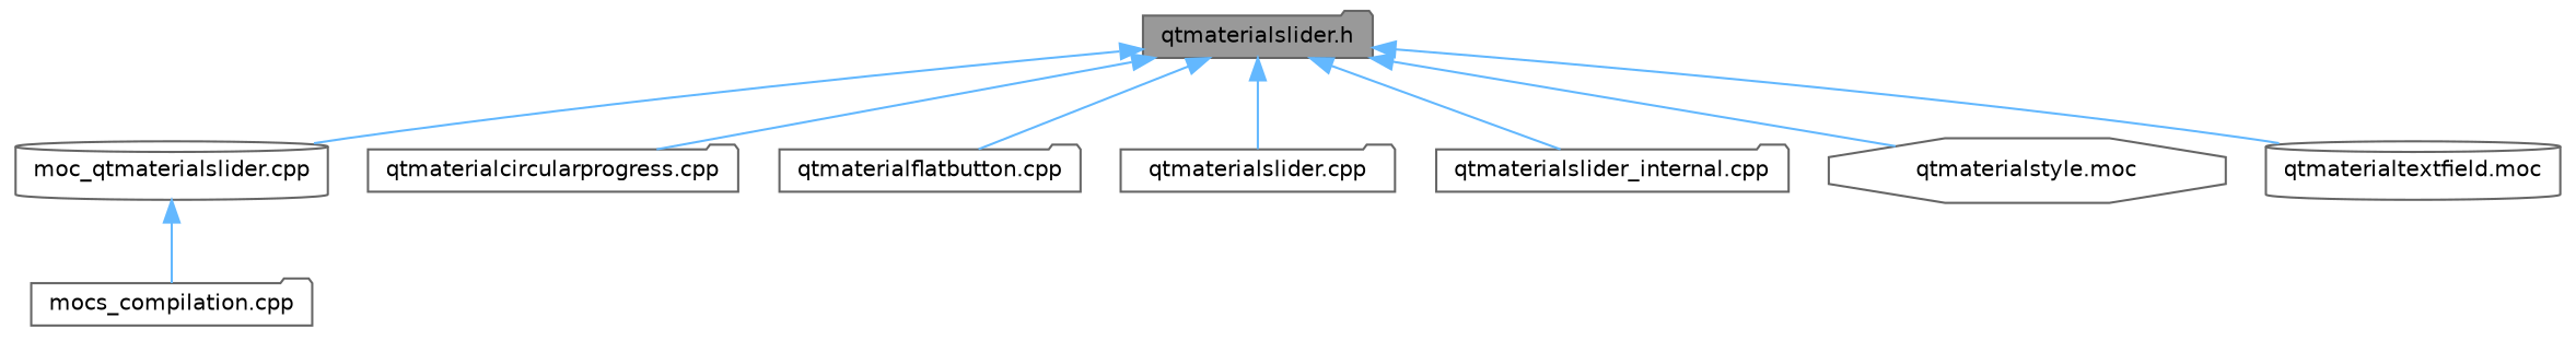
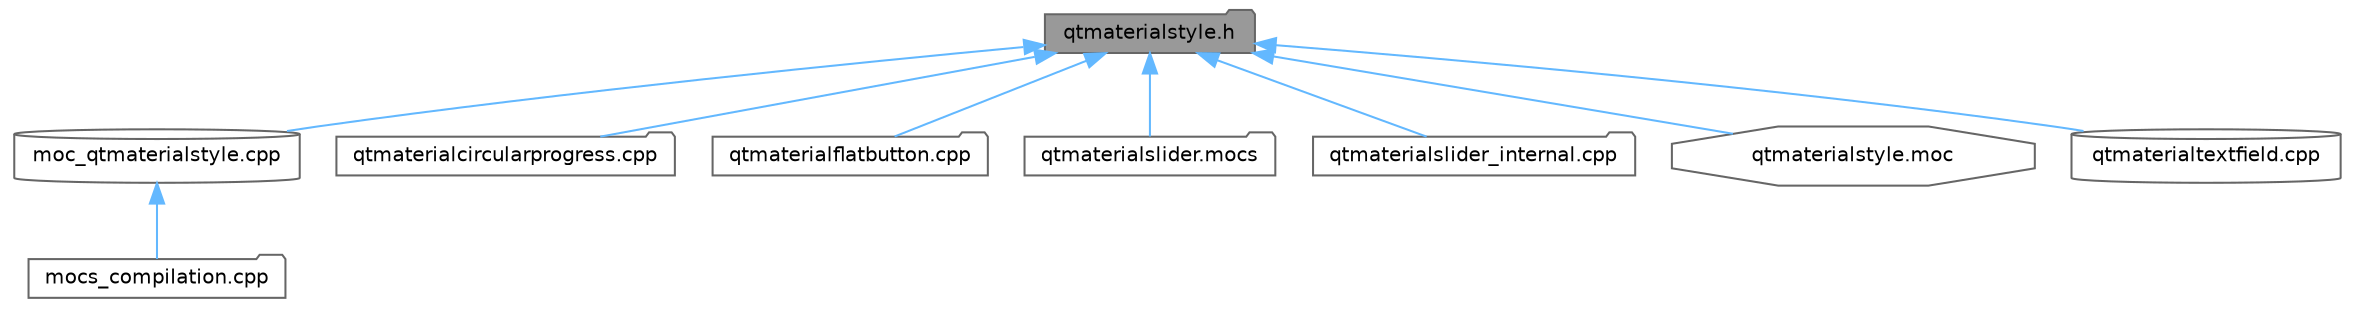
  digraph {
    node [color=grey40 fillcolor=white fontname=Helvetica fontsize=10 shape=folder style=filled]
    edge [color=steelblue1 dir=back fontname=Helvetica fontsize=10 labelfontname=Helvetica labelfontsize=10 style=solid]
-   n1 [color=gray40 fillcolor=grey60 fontcolor=black height=0.2 label="qtmaterialslider.h" width=0.4]
-   n2 [height=0.2 label="moc_qtmaterialslider.cpp" shape=cylinder width=0.4]
+   n1 [color=gray40 fillcolor=grey60 fontcolor=black height=0.2 label="qtmaterialstyle.h" width=0.4]
+   n2 [height=0.2 label="moc_qtmaterialstyle.cpp" shape=cylinder width=0.4]
    n3 [height=0.2 label="qtmaterialcircularprogress.cpp" width=0.4]
    n4 [height=0.2 label="qtmaterialflatbutton.cpp" width=0.4]
-   n5 [height=0.2 label="qtmaterialslider.cpp" width=0.4]
+   n5 [height=0.2 label="qtmaterialslider.mocs" width=0.4]
    n6 [height=0.2 label="qtmaterialslider_internal.cpp" width=0.4]
    n7 [height=0.2 label="qtmaterialstyle.moc" shape=octagon width=0.4]
-   n8 [height=0.2 label="qtmaterialtextfield.moc" shape=cylinder width=0.4]
+   n8 [height=0.2 label="qtmaterialtextfield.cpp" shape=cylinder width=0.4]
    n9 [height=0.2 label="mocs_compilation.cpp" width=0.4]
    n1 -> n2
    n1 -> n3
    n1 -> n4
    n1 -> n5
    n1 -> n6
    n1 -> n7
    n1 -> n8
    n2 -> n9
  }
